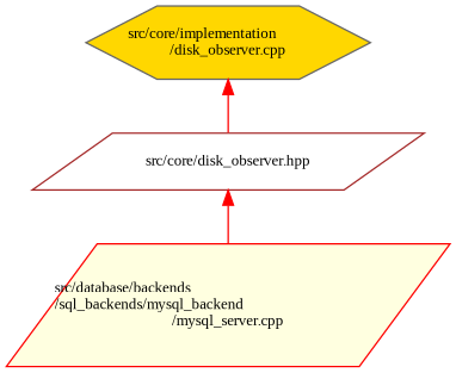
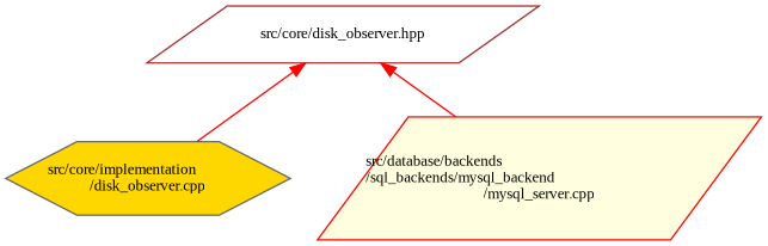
  digraph {
    fontname="Liberation Serif"
    node [fontname="Liberation Serif" fontsize=10 shape=parallelogram style=filled]
    edge [color=red dir=back fontname="Liberation Serif" fontsize=10 labelfontname=Helvetica labelfontsize=10 style=solid]
    n1 [color=brown fillcolor=white fontcolor=black height=0.2 label="src/core/disk_observer.hpp" width=0.4]
    n2 [color=gray40 fillcolor=gold height=0.2 label="src/core/implementation\l/disk_observer.cpp" shape=hexagon width=0.4]
    n3 [color=red fillcolor=lightyellow height=0.2 label="src/database/backends\l/sql_backends/mysql_backend\l/mysql_server.cpp" width=0.4]
-   n2 -> n1
+   n1 -> n2
    n1 -> n3
  }
